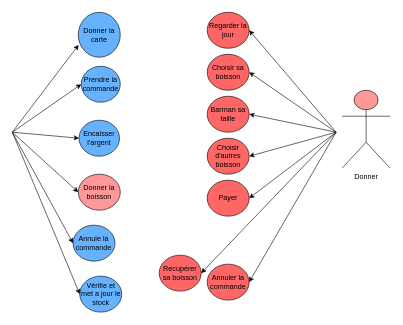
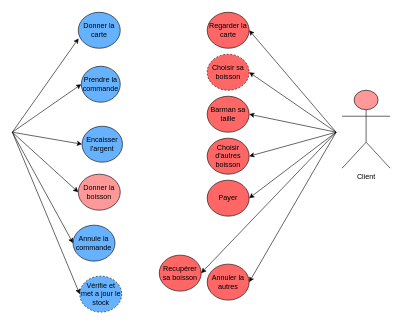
  <mxCell id="0" />
  <mxCell id="1" parent="0" />
- <mxCell id="2" value="Donner" style="shape=umlActor;verticalLabelPosition=bottom;verticalAlign=top;html=1;outlineConnect=0;fillColor=#FF9999;" vertex="1" parent="1"><mxGeometry x="570" y="150" width="80" height="130" as="geometry" /></mxCell>
+ <mxCell id="2" value="Client" style="shape=umlActor;verticalLabelPosition=bottom;verticalAlign=top;html=1;outlineConnect=0;fillColor=#FF9999;" vertex="1" parent="1"><mxGeometry x="570" y="150" width="80" height="130" as="geometry" /></mxCell>
  <mxCell id="3" value="" style="endArrow=classic;html=1;rounded=0;entryX=0.008;entryY=0.725;entryDx=0;entryDy=0;entryPerimeter=0;" edge="1" parent="1" target="7"><mxGeometry width="50" height="50" relative="1" as="geometry"><mxPoint x="20" y="220" as="sourcePoint" /><mxPoint x="140" y="100" as="targetPoint" /></mxGeometry></mxCell>
  <mxCell id="4" value="" style="endArrow=classic;html=1;rounded=0;entryX=0;entryY=0.5;entryDx=0;entryDy=0;" edge="1" parent="1" target="8"><mxGeometry width="50" height="50" relative="1" as="geometry"><mxPoint x="20" y="220" as="sourcePoint" /><mxPoint x="140" y="170" as="targetPoint" /></mxGeometry></mxCell>
  <mxCell id="5" value="" style="endArrow=classic;html=1;rounded=0;entryX=0;entryY=0.5;entryDx=0;entryDy=0;" edge="1" parent="1" target="9"><mxGeometry width="50" height="50" relative="1" as="geometry"><mxPoint x="20" y="220" as="sourcePoint" /><mxPoint x="140" y="250" as="targetPoint" /></mxGeometry></mxCell>
  <mxCell id="6" value="" style="endArrow=classic;html=1;rounded=0;entryX=0;entryY=0.5;entryDx=0;entryDy=0;" edge="1" parent="1" target="10"><mxGeometry width="50" height="50" relative="1" as="geometry"><mxPoint x="20" y="220" as="sourcePoint" /><mxPoint x="140" y="320" as="targetPoint" /></mxGeometry></mxCell>
- <mxCell id="7" value="Donner la carte" style="ellipse;whiteSpace=wrap;html=1;fillColor=#66B2FF;" vertex="1" parent="1"><mxGeometry x="130" y="20" width="70" height="75" as="geometry" /></mxCell>
+ <mxCell id="7" value="Donner la carte" style="ellipse;whiteSpace=wrap;html=1;fillColor=#66B2FF;" vertex="1" parent="1"><mxGeometry x="130" y="20" width="70" height="60" as="geometry" /></mxCell>
  <mxCell id="8" value="Prendre la commande" style="ellipse;whiteSpace=wrap;html=1;fillColor=#66B2FF;" vertex="1" parent="1"><mxGeometry x="135" y="110" width="65" height="60" as="geometry" /></mxCell>
- <mxCell id="9" value="Encaisser l'argent" style="ellipse;whiteSpace=wrap;html=1;fillColor=#66B2FF;" vertex="1" parent="1"><mxGeometry x="131.25" y="200" width="67.5" height="60" as="geometry" /></mxCell>
+ <mxCell id="9" value="Encaisser l'argent" style="ellipse;whiteSpace=wrap;html=1;fillColor=#66B2FF;" vertex="1" parent="1"><mxGeometry x="136.25" y="210" width="67.5" height="60" as="geometry" /></mxCell>
  <mxCell id="10" value="Donner la boisson" style="ellipse;whiteSpace=wrap;html=1;fillColor=#ff9999;" vertex="1" parent="1"><mxGeometry x="130" y="290" width="70" height="60" as="geometry" /></mxCell>
- <mxCell id="11" value="Regarder la jour" style="ellipse;whiteSpace=wrap;html=1;fillColor=#FF6666;" vertex="1" parent="1"><mxGeometry x="345" y="20" width="70" height="60" as="geometry" /></mxCell>
- <mxCell id="12" value="Choisir sa boisson" style="ellipse;whiteSpace=wrap;html=1;fillColor=#FF6666;" vertex="1" parent="1"><mxGeometry x="345" y="90" width="70" height="60" as="geometry" /></mxCell>
+ <mxCell id="11" value="Regarder la carte" style="ellipse;whiteSpace=wrap;html=1;fillColor=#FF6666;" vertex="1" parent="1"><mxGeometry x="345" y="20" width="70" height="60" as="geometry" /></mxCell>
+ <mxCell id="12" value="Choisir sa boisson" style="ellipse;whiteSpace=wrap;html=1;fillColor=#FF6666;dashed=1;" vertex="1" parent="1"><mxGeometry x="345" y="90" width="70" height="60" as="geometry" /></mxCell>
  <mxCell id="13" value="Barman sa taille" style="ellipse;whiteSpace=wrap;html=1;fillColor=#FF6666;" vertex="1" parent="1"><mxGeometry x="345" y="160" width="70" height="60" as="geometry" /></mxCell>
  <mxCell id="14" value="Payer" style="ellipse;whiteSpace=wrap;html=1;fillColor=#FF6666;" vertex="1" parent="1"><mxGeometry x="345" y="300" width="70" height="60" as="geometry" /></mxCell>
  <mxCell id="15" value="Recupérer sa boisson" style="ellipse;whiteSpace=wrap;html=1;fillColor=#FF6666;" vertex="1" parent="1"><mxGeometry x="265" y="425" width="70" height="60" as="geometry" /></mxCell>
- <mxCell id="16" value="Annuler la commande" style="ellipse;whiteSpace=wrap;html=1;fillColor=#FF6666;" vertex="1" parent="1"><mxGeometry x="345" y="440" width="70" height="60" as="geometry" /></mxCell>
+ <mxCell id="16" value="Annuler la autres" style="ellipse;whiteSpace=wrap;html=1;fillColor=#FF6666;" vertex="1" parent="1"><mxGeometry x="345" y="440" width="70" height="60" as="geometry" /></mxCell>
  <mxCell id="17" value="Choisir d'autres boisson" style="ellipse;whiteSpace=wrap;html=1;fillColor=#FF6666;" vertex="1" parent="1"><mxGeometry x="345" y="230" width="70" height="60" as="geometry" /></mxCell>
  <mxCell id="18" value="" style="endArrow=classic;html=1;rounded=0;entryX=1;entryY=0.5;entryDx=0;entryDy=0;" edge="1" parent="1" target="11"><mxGeometry width="50" height="50" relative="1" as="geometry"><mxPoint x="560" y="220" as="sourcePoint" /><mxPoint x="280" y="220" as="targetPoint" /></mxGeometry></mxCell>
  <mxCell id="19" value="" style="endArrow=classic;html=1;rounded=0;entryX=1;entryY=0.5;entryDx=0;entryDy=0;" edge="1" parent="1" target="12"><mxGeometry width="50" height="50" relative="1" as="geometry"><mxPoint x="560" y="220" as="sourcePoint" /><mxPoint x="425" y="60" as="targetPoint" /></mxGeometry></mxCell>
  <mxCell id="20" value="" style="endArrow=classic;html=1;rounded=0;entryX=1;entryY=0.5;entryDx=0;entryDy=0;" edge="1" parent="1" target="13"><mxGeometry width="50" height="50" relative="1" as="geometry"><mxPoint x="560" y="220" as="sourcePoint" /><mxPoint x="425" y="130" as="targetPoint" /></mxGeometry></mxCell>
  <mxCell id="21" value="" style="endArrow=classic;html=1;rounded=0;entryX=1;entryY=0.5;entryDx=0;entryDy=0;" edge="1" parent="1" target="17"><mxGeometry width="50" height="50" relative="1" as="geometry"><mxPoint x="560" y="220" as="sourcePoint" /><mxPoint x="425" y="200" as="targetPoint" /></mxGeometry></mxCell>
  <mxCell id="22" value="" style="endArrow=classic;html=1;rounded=0;entryX=1;entryY=0.5;entryDx=0;entryDy=0;" edge="1" parent="1" target="14"><mxGeometry width="50" height="50" relative="1" as="geometry"><mxPoint x="560" y="220" as="sourcePoint" /><mxPoint x="425" y="260" as="targetPoint" /></mxGeometry></mxCell>
  <mxCell id="23" value="" style="endArrow=classic;html=1;rounded=0;entryX=1;entryY=0.5;entryDx=0;entryDy=0;" edge="1" parent="1" target="15"><mxGeometry width="50" height="50" relative="1" as="geometry"><mxPoint x="560" y="220" as="sourcePoint" /><mxPoint x="425" y="320" as="targetPoint" /></mxGeometry></mxCell>
  <mxCell id="24" value="" style="endArrow=classic;html=1;rounded=0;entryX=1;entryY=0.5;entryDx=0;entryDy=0;" edge="1" parent="1" target="16"><mxGeometry width="50" height="50" relative="1" as="geometry"><mxPoint x="560" y="220" as="sourcePoint" /><mxPoint x="425" y="390" as="targetPoint" /></mxGeometry></mxCell>
  <mxCell id="25" value="Annule la commande" style="ellipse;whiteSpace=wrap;html=1;fillColor=#66B2FF;" vertex="1" parent="1"><mxGeometry x="121.25" y="375" width="70" height="60" as="geometry" /></mxCell>
  <mxCell id="26" value="" style="endArrow=classic;html=1;rounded=0;entryX=0;entryY=0.5;entryDx=0;entryDy=0;" edge="1" parent="1" target="25"><mxGeometry width="50" height="50" relative="1" as="geometry"><mxPoint x="20" y="220" as="sourcePoint" /><mxPoint x="140" y="330" as="targetPoint" /></mxGeometry></mxCell>
- <mxCell id="27" value="Vérifie et met a jour le stock" style="ellipse;whiteSpace=wrap;html=1;fillColor=#66B2FF;" vertex="1" parent="1"><mxGeometry x="132.5" y="460" width="70" height="60" as="geometry" /></mxCell>
+ <mxCell id="27" value="Vérifie et met a jour le stock" style="ellipse;whiteSpace=wrap;html=1;fillColor=#66B2FF;dashed=1;" vertex="1" parent="1"><mxGeometry x="132.5" y="460" width="70" height="60" as="geometry" /></mxCell>
  <mxCell id="28" value="" style="endArrow=classic;html=1;rounded=0;entryX=0;entryY=0.5;entryDx=0;entryDy=0;" edge="1" parent="1" target="27"><mxGeometry width="50" height="50" relative="1" as="geometry"><mxPoint x="20" y="220" as="sourcePoint" /><mxPoint x="280" y="310" as="targetPoint" /></mxGeometry></mxCell>
